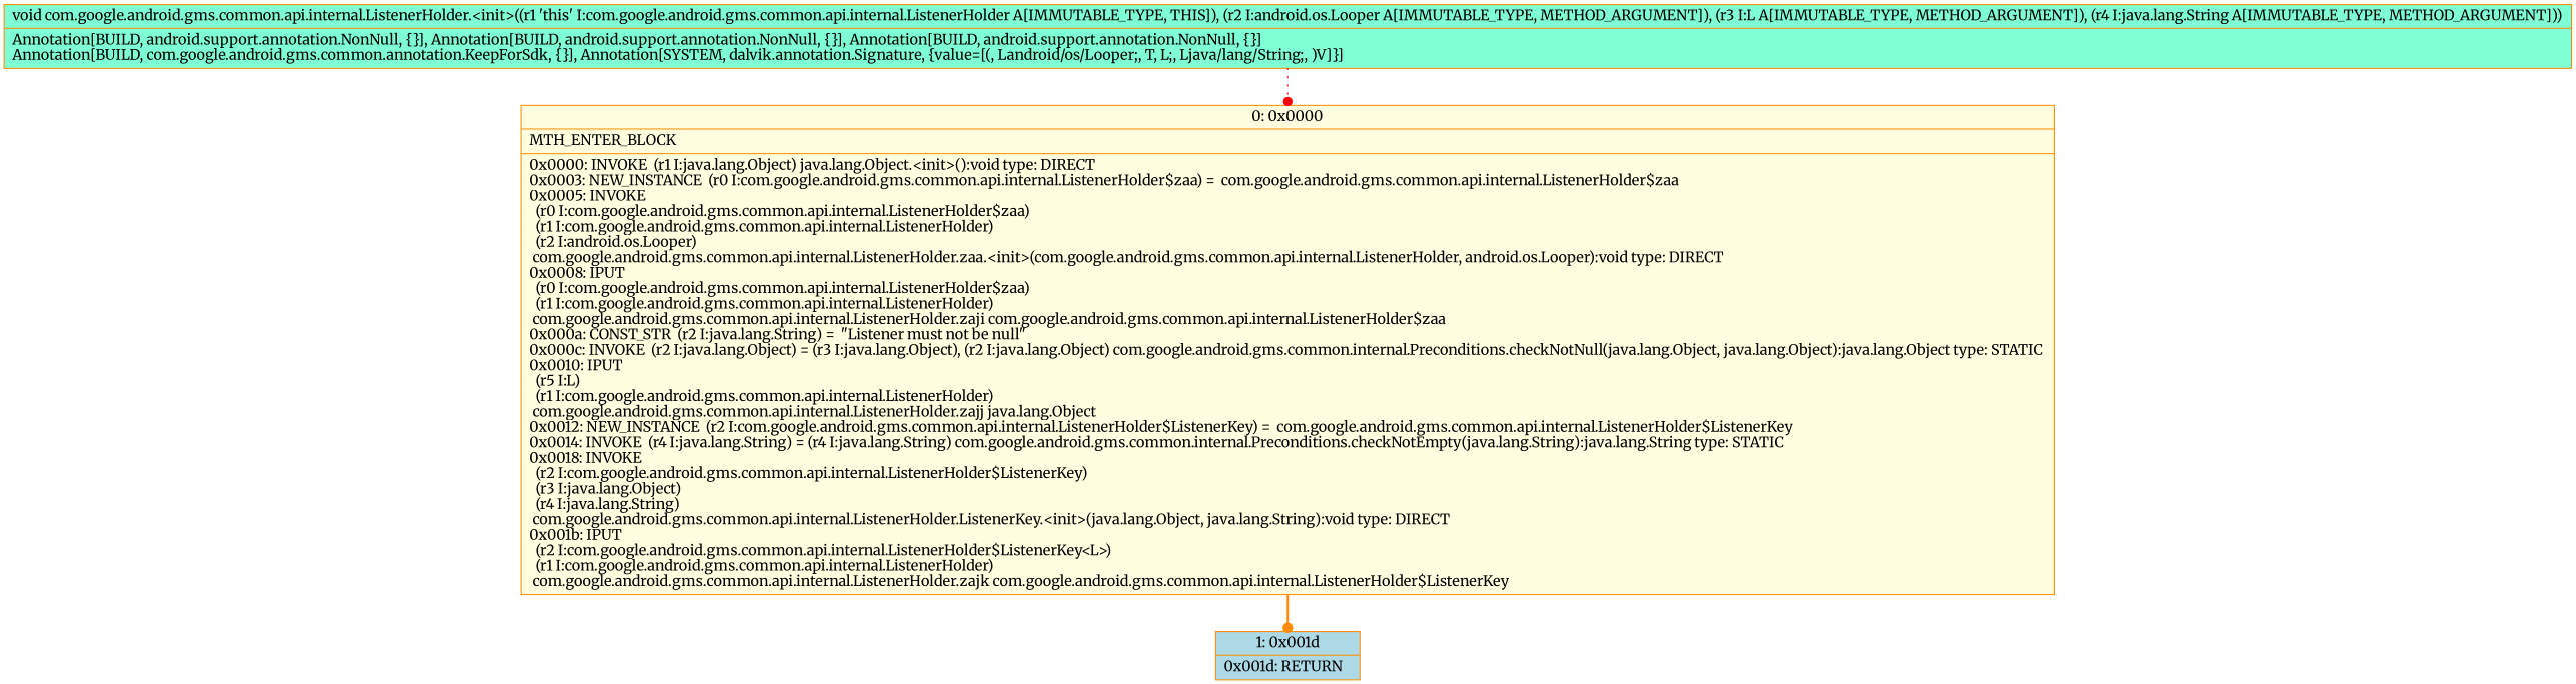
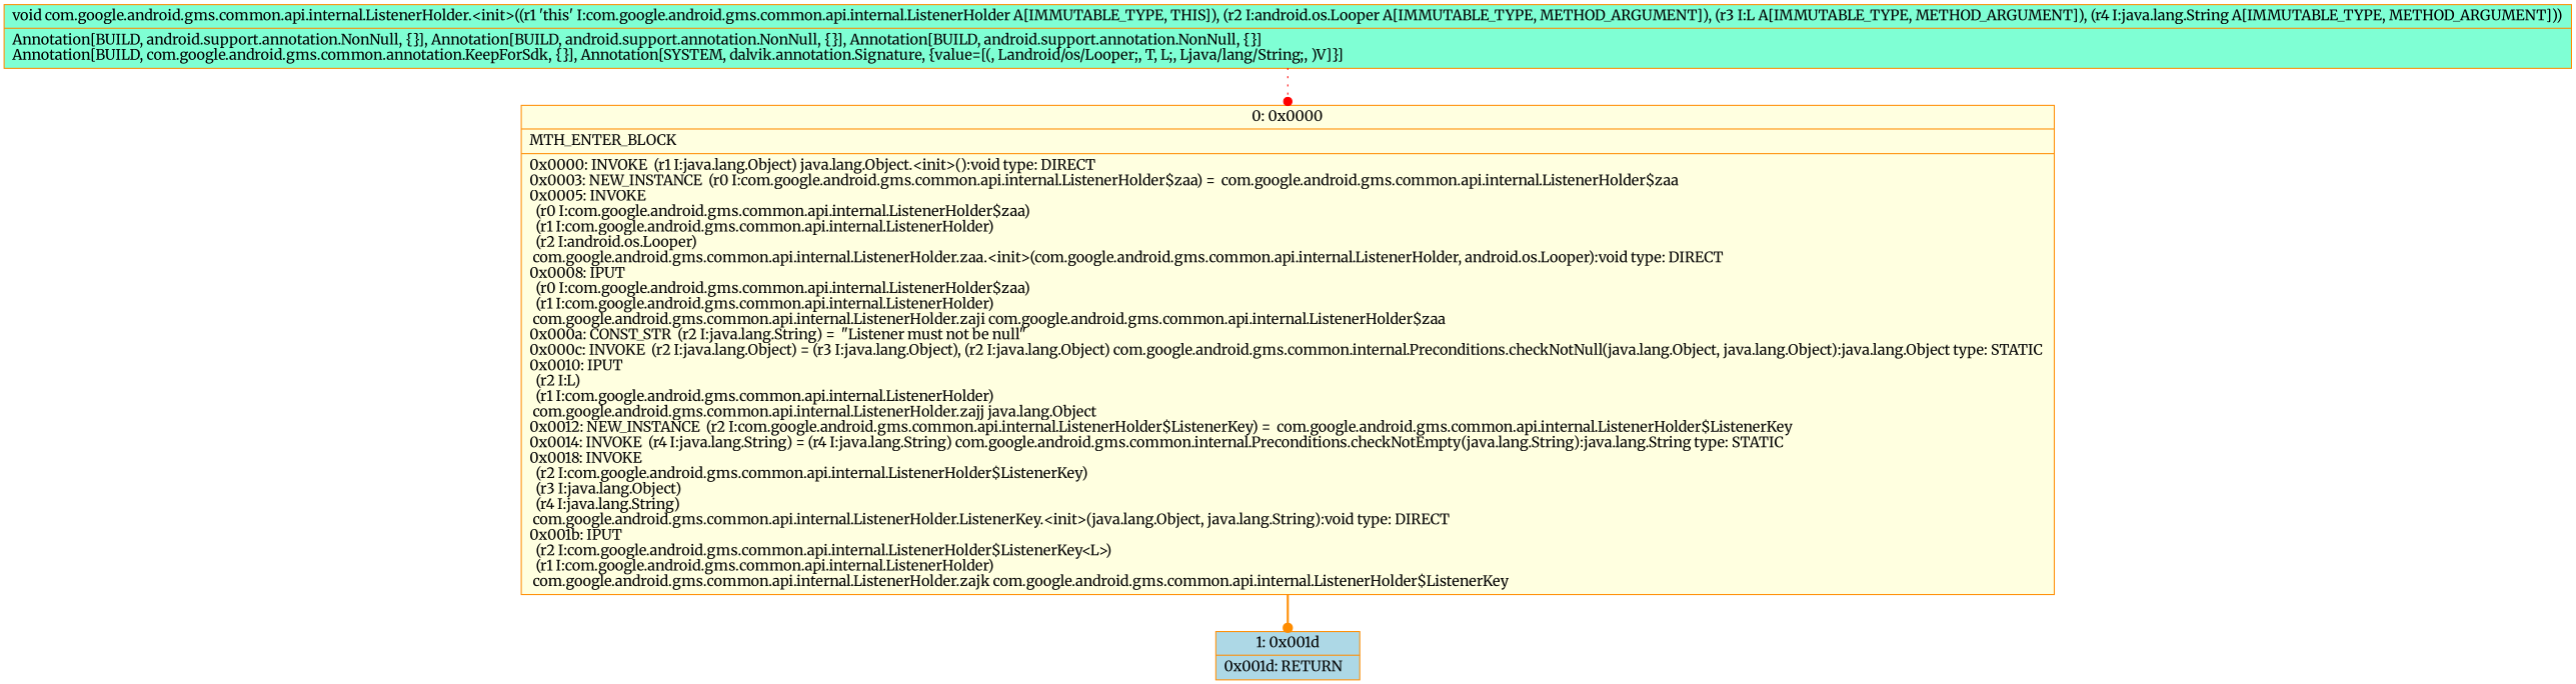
  digraph {
    fontname=Merriweather
    node [shape=record style=filled color=darkorange fontname=Merriweather]
    edge [arrowhead=dot fontname=Merriweather]
-   n1 [label="{0\:\ 0x0000|MTH_ENTER_BLOCK\l|0x0000: INVOKE  (r1 I:java.lang.Object) java.lang.Object.\<init\>():void type: DIRECT \l0x0003: NEW_INSTANCE  (r0 I:com.google.android.gms.common.api.internal.ListenerHolder$zaa) =  com.google.android.gms.common.api.internal.ListenerHolder$zaa \l0x0005: INVOKE  \l  (r0 I:com.google.android.gms.common.api.internal.ListenerHolder$zaa)\l  (r1 I:com.google.android.gms.common.api.internal.ListenerHolder)\l  (r2 I:android.os.Looper)\l com.google.android.gms.common.api.internal.ListenerHolder.zaa.\<init\>(com.google.android.gms.common.api.internal.ListenerHolder, android.os.Looper):void type: DIRECT \l0x0008: IPUT  \l  (r0 I:com.google.android.gms.common.api.internal.ListenerHolder$zaa)\l  (r1 I:com.google.android.gms.common.api.internal.ListenerHolder)\l com.google.android.gms.common.api.internal.ListenerHolder.zaji com.google.android.gms.common.api.internal.ListenerHolder$zaa \l0x000a: CONST_STR  (r2 I:java.lang.String) =  \"Listener must not be null\" \l0x000c: INVOKE  (r2 I:java.lang.Object) = (r3 I:java.lang.Object), (r2 I:java.lang.Object) com.google.android.gms.common.internal.Preconditions.checkNotNull(java.lang.Object, java.lang.Object):java.lang.Object type: STATIC \l0x0010: IPUT  \l  (r5 I:L)\l  (r1 I:com.google.android.gms.common.api.internal.ListenerHolder)\l com.google.android.gms.common.api.internal.ListenerHolder.zajj java.lang.Object \l0x0012: NEW_INSTANCE  (r2 I:com.google.android.gms.common.api.internal.ListenerHolder$ListenerKey) =  com.google.android.gms.common.api.internal.ListenerHolder$ListenerKey \l0x0014: INVOKE  (r4 I:java.lang.String) = (r4 I:java.lang.String) com.google.android.gms.common.internal.Preconditions.checkNotEmpty(java.lang.String):java.lang.String type: STATIC \l0x0018: INVOKE  \l  (r2 I:com.google.android.gms.common.api.internal.ListenerHolder$ListenerKey)\l  (r3 I:java.lang.Object)\l  (r4 I:java.lang.String)\l com.google.android.gms.common.api.internal.ListenerHolder.ListenerKey.\<init\>(java.lang.Object, java.lang.String):void type: DIRECT \l0x001b: IPUT  \l  (r2 I:com.google.android.gms.common.api.internal.ListenerHolder$ListenerKey\<L\>)\l  (r1 I:com.google.android.gms.common.api.internal.ListenerHolder)\l com.google.android.gms.common.api.internal.ListenerHolder.zajk com.google.android.gms.common.api.internal.ListenerHolder$ListenerKey \l}" fillcolor=lightyellow]
+   n1 [label="{0\:\ 0x0000|MTH_ENTER_BLOCK\l|0x0000: INVOKE  (r1 I:java.lang.Object) java.lang.Object.\<init\>():void type: DIRECT \l0x0003: NEW_INSTANCE  (r0 I:com.google.android.gms.common.api.internal.ListenerHolder$zaa) =  com.google.android.gms.common.api.internal.ListenerHolder$zaa \l0x0005: INVOKE  \l  (r0 I:com.google.android.gms.common.api.internal.ListenerHolder$zaa)\l  (r1 I:com.google.android.gms.common.api.internal.ListenerHolder)\l  (r2 I:android.os.Looper)\l com.google.android.gms.common.api.internal.ListenerHolder.zaa.\<init\>(com.google.android.gms.common.api.internal.ListenerHolder, android.os.Looper):void type: DIRECT \l0x0008: IPUT  \l  (r0 I:com.google.android.gms.common.api.internal.ListenerHolder$zaa)\l  (r1 I:com.google.android.gms.common.api.internal.ListenerHolder)\l com.google.android.gms.common.api.internal.ListenerHolder.zaji com.google.android.gms.common.api.internal.ListenerHolder$zaa \l0x000a: CONST_STR  (r2 I:java.lang.String) =  \"Listener must not be null\" \l0x000c: INVOKE  (r2 I:java.lang.Object) = (r3 I:java.lang.Object), (r2 I:java.lang.Object) com.google.android.gms.common.internal.Preconditions.checkNotNull(java.lang.Object, java.lang.Object):java.lang.Object type: STATIC \l0x0010: IPUT  \l  (r2 I:L)\l  (r1 I:com.google.android.gms.common.api.internal.ListenerHolder)\l com.google.android.gms.common.api.internal.ListenerHolder.zajj java.lang.Object \l0x0012: NEW_INSTANCE  (r2 I:com.google.android.gms.common.api.internal.ListenerHolder$ListenerKey) =  com.google.android.gms.common.api.internal.ListenerHolder$ListenerKey \l0x0014: INVOKE  (r4 I:java.lang.String) = (r4 I:java.lang.String) com.google.android.gms.common.internal.Preconditions.checkNotEmpty(java.lang.String):java.lang.String type: STATIC \l0x0018: INVOKE  \l  (r2 I:com.google.android.gms.common.api.internal.ListenerHolder$ListenerKey)\l  (r3 I:java.lang.Object)\l  (r4 I:java.lang.String)\l com.google.android.gms.common.api.internal.ListenerHolder.ListenerKey.\<init\>(java.lang.Object, java.lang.String):void type: DIRECT \l0x001b: IPUT  \l  (r2 I:com.google.android.gms.common.api.internal.ListenerHolder$ListenerKey\<L\>)\l  (r1 I:com.google.android.gms.common.api.internal.ListenerHolder)\l com.google.android.gms.common.api.internal.ListenerHolder.zajk com.google.android.gms.common.api.internal.ListenerHolder$ListenerKey \l}" fillcolor=lightyellow]
    n2 [label="{1\:\ 0x001d|0x001d: RETURN   \l}" fillcolor=lightblue]
    n3 [label="{void com.google.android.gms.common.api.internal.ListenerHolder.\<init\>((r1 'this' I:com.google.android.gms.common.api.internal.ListenerHolder A[IMMUTABLE_TYPE, THIS]), (r2 I:android.os.Looper A[IMMUTABLE_TYPE, METHOD_ARGUMENT]), (r3 I:L A[IMMUTABLE_TYPE, METHOD_ARGUMENT]), (r4 I:java.lang.String A[IMMUTABLE_TYPE, METHOD_ARGUMENT]))  | Annotation[BUILD, android.support.annotation.NonNull, \{\}], Annotation[BUILD, android.support.annotation.NonNull, \{\}], Annotation[BUILD, android.support.annotation.NonNull, \{\}]\lAnnotation[BUILD, com.google.android.gms.common.annotation.KeepForSdk, \{\}], Annotation[SYSTEM, dalvik.annotation.Signature, \{value=[(, Landroid\/os\/Looper;, T, L;, Ljava\/lang\/String;, )V]\}]\l}" fillcolor=aquamarine]
    n1 -> n2 [color=darkorange style=bold]
    n3 -> n1 [color=red style=dotted]
  }
